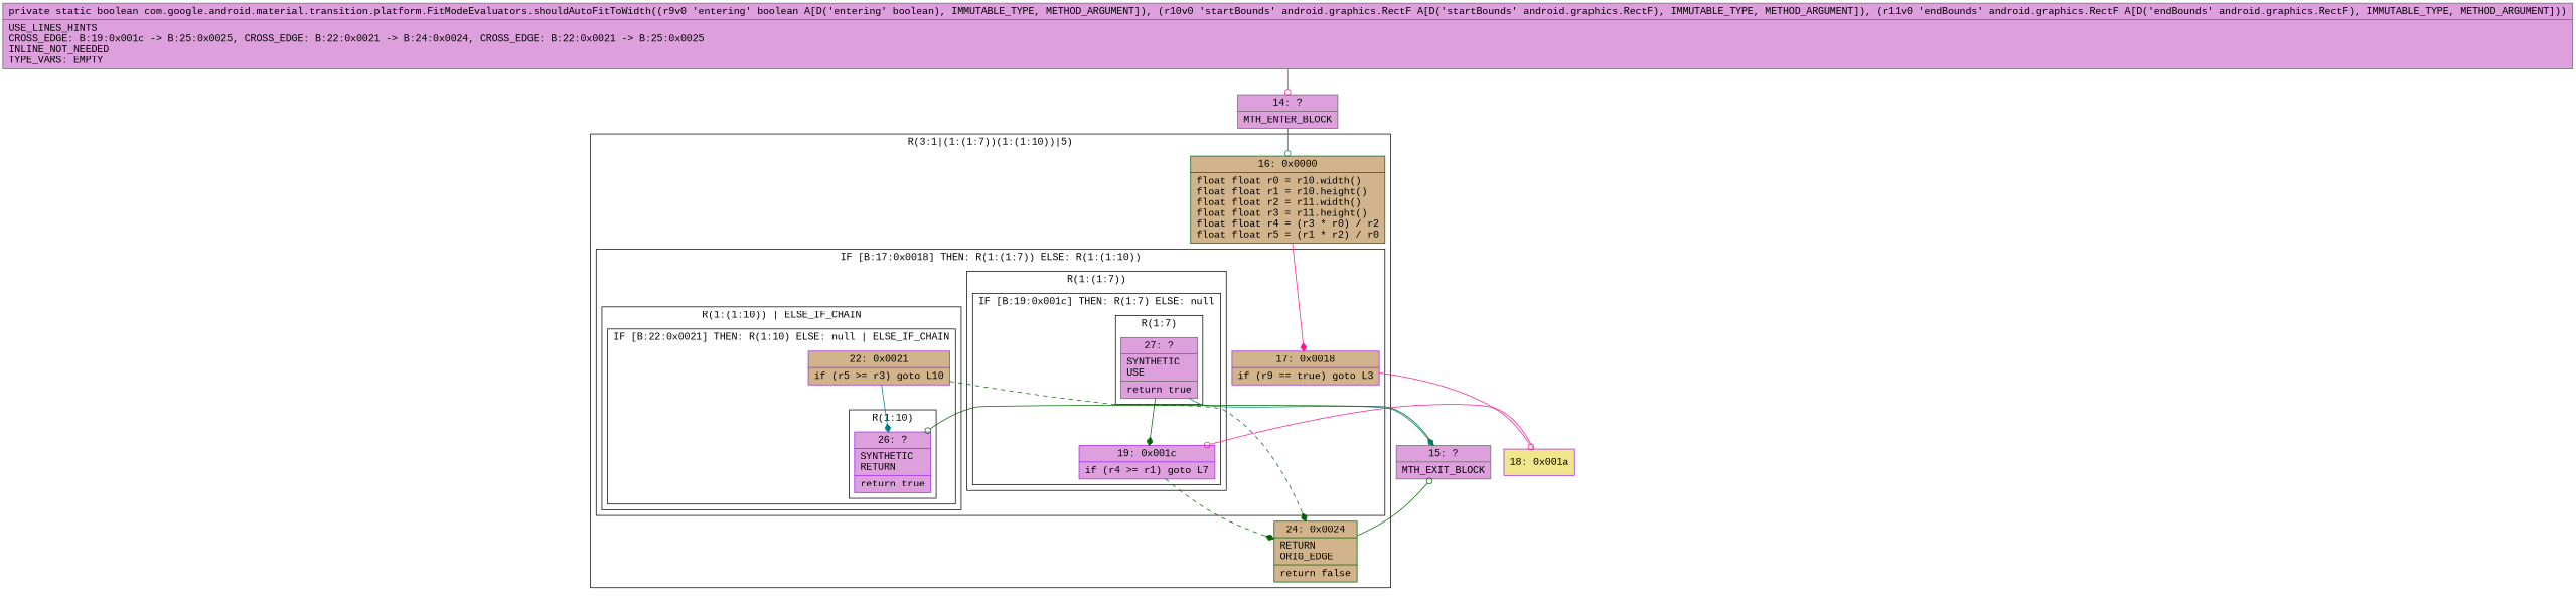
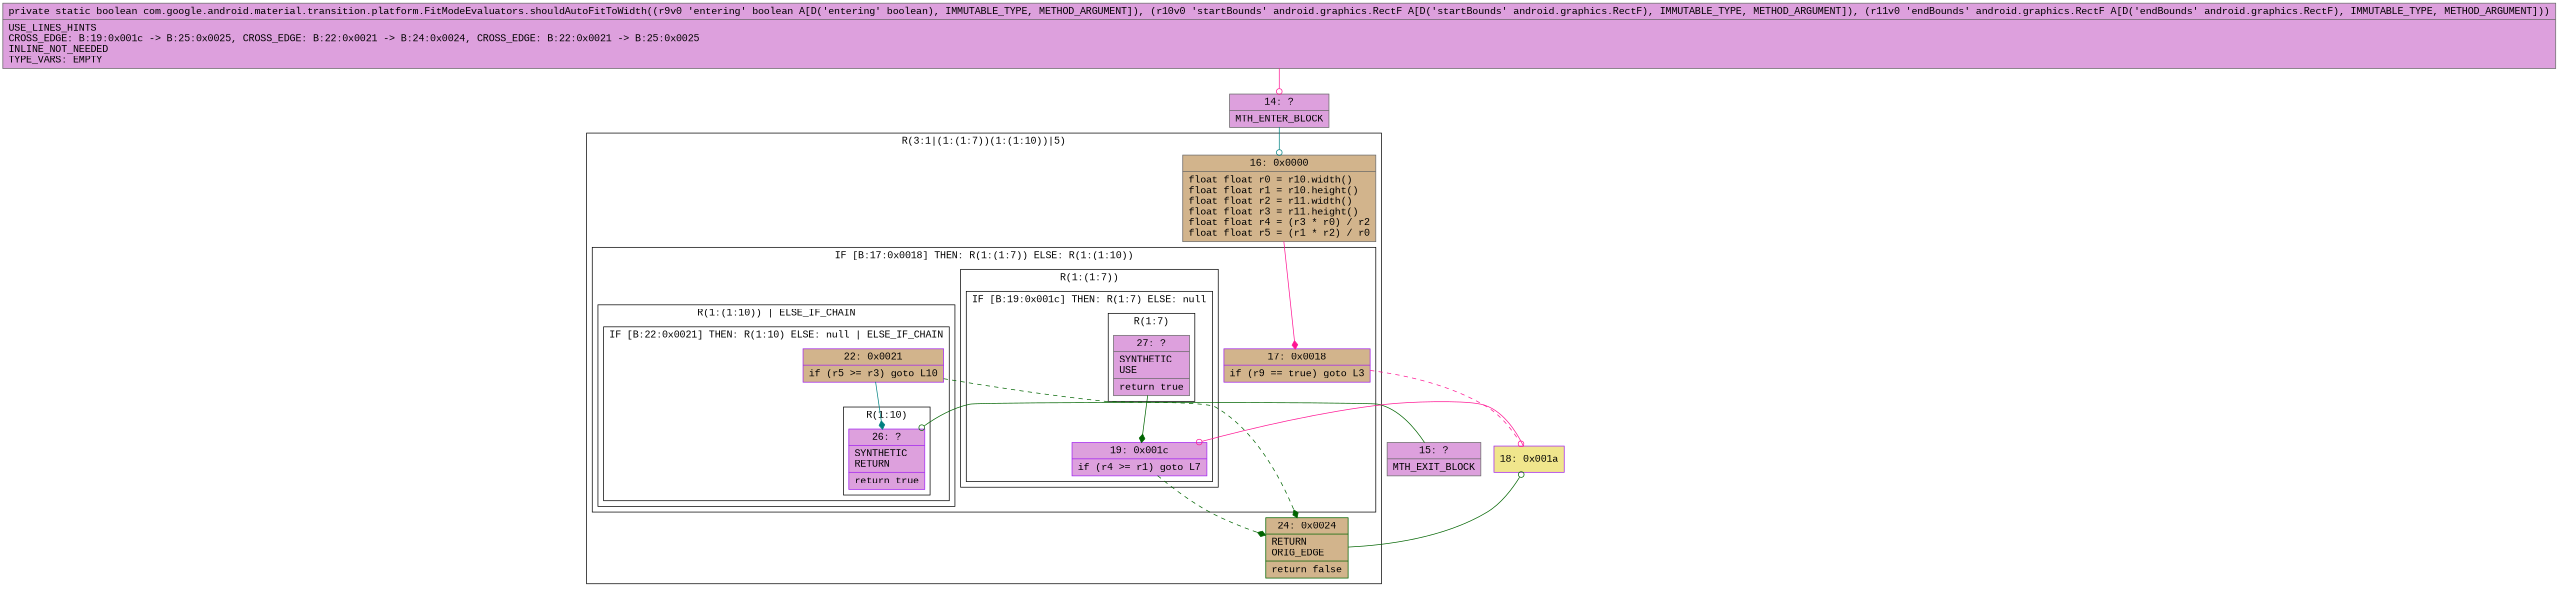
  digraph {
    fontname="Liberation Mono"
    node [color=purple fillcolor=plum fontname="Liberation Mono" shape=record style=filled]
    edge [arrowhead=diamond color=darkgreen fontname="Liberation Mono"]
    n1 [color=gray40 label="{27\:\ ?|SYNTHETIC\lUSE\l|return true\l}"]
    n2 [label="{19\:\ 0x001c|if (r4 \>= r1) goto L7\l}"]
    n3 [label="{26\:\ ?|SYNTHETIC\lRETURN\l|return true\l}"]
    n4 [fillcolor=tan label="{22\:\ 0x0021|if (r5 \>= r3) goto L10\l}"]
    n5 [fillcolor=tan label="{17\:\ 0x0018|if (r9 == true) goto L3\l}"]
-   n6 [color=darkgreen fillcolor=tan label="{16\:\ 0x0000|float float r0 = r10.width()\lfloat float r1 = r10.height()\lfloat float r2 = r11.width()\lfloat float r3 = r11.height()\lfloat float r4 = (r3 * r0) \/ r2\lfloat float r5 = (r1 * r2) \/ r0\l}"]
+   n6 [color=gray40 fillcolor=tan label="{16\:\ 0x0000|float float r0 = r10.width()\lfloat float r1 = r10.height()\lfloat float r2 = r11.width()\lfloat float r3 = r11.height()\lfloat float r4 = (r3 * r0) \/ r2\lfloat float r5 = (r1 * r2) \/ r0\l}"]
    n7 [color=darkgreen fillcolor=tan label="{24\:\ 0x0024|RETURN\lORIG_EDGE\l|return false\l}"]
    n8 [color=gray40 label="{15\:\ ?|MTH_EXIT_BLOCK\l}"]
    n9 [fillcolor=khaki label="{18\:\ 0x001a}"]
    n10 [color=gray40 label="{14\:\ ?|MTH_ENTER_BLOCK\l}"]
    n11 [color=gray40 label="{private static boolean com.google.android.material.transition.platform.FitModeEvaluators.shouldAutoFitToWidth((r9v0 'entering' boolean A[D('entering' boolean), IMMUTABLE_TYPE, METHOD_ARGUMENT]), (r10v0 'startBounds' android.graphics.RectF A[D('startBounds' android.graphics.RectF), IMMUTABLE_TYPE, METHOD_ARGUMENT]), (r11v0 'endBounds' android.graphics.RectF A[D('endBounds' android.graphics.RectF), IMMUTABLE_TYPE, METHOD_ARGUMENT]))  | USE_LINES_HINTS\lCROSS_EDGE: B:19:0x001c \-\> B:25:0x0025, CROSS_EDGE: B:22:0x0021 \-\> B:24:0x0024, CROSS_EDGE: B:22:0x0021 \-\> B:25:0x0025\lINLINE_NOT_NEEDED\lTYPE_VARS: EMPTY\l}"]
    subgraph cluster_1 {
      label="R(3:1|(1:(1:7))(1:(1:10))|5)"
      n6
      n7
      subgraph cluster_2 {
        label="IF [B:17:0x0018] THEN: R(1:(1:7)) ELSE: R(1:(1:10))"
        n5
        subgraph cluster_3 {
          label="R(1:(1:7))"
          subgraph cluster_4 {
            label="IF [B:19:0x001c] THEN: R(1:7) ELSE: null"
            n2
            subgraph cluster_5 {
              label="R(1:7)"
              n1
            }
          }
        }
        subgraph cluster_6 {
          label="R(1:(1:10)) | ELSE_IF_CHAIN\l"
          subgraph cluster_7 {
            label="IF [B:22:0x0021] THEN: R(1:10) ELSE: null | ELSE_IF_CHAIN\l"
            n4
            subgraph cluster_8 {
              label="R(1:10)"
              n3
            }
          }
        }
      }
    }
    n1 -> n2
-   n1 -> n8 [color=teal]
    n2 -> n7 [style=dashed]
    n4 -> n3 [color=teal]
    n4 -> n7 [style=dashed]
-   n5 -> n9 [arrowhead=odot color=deeppink]
+   n5 -> n9 [arrowhead=odot color=deeppink style=dashed]
    n6 -> n5 [color=deeppink]
-   n7 -> n8 [arrowhead=odot]
+   n7 -> n9 [arrowhead=odot]
    n8 -> n3 [arrowhead=odot]
    n9 -> n2 [arrowhead=odot color=deeppink]
    n10 -> n6 [arrowhead=odot color=teal]
    n11 -> n10 [arrowhead=odot color=deeppink]
  }
